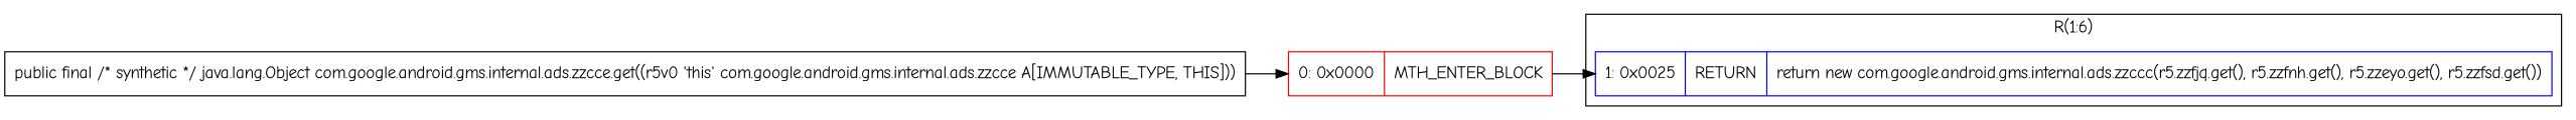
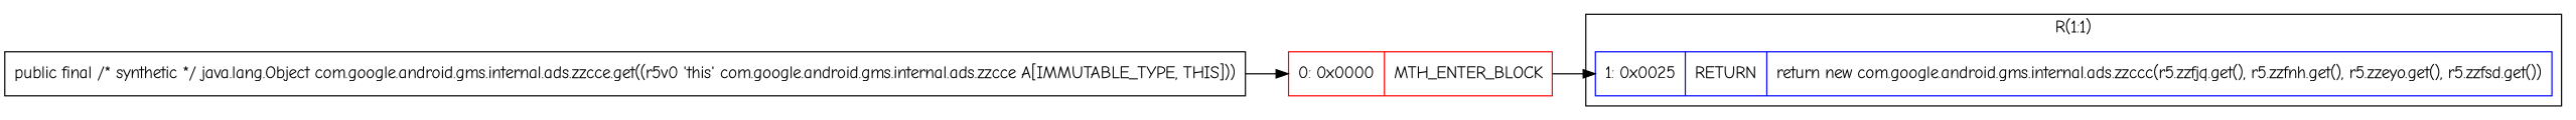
  digraph {
    rankdir=LR
    fontname="Comic Neue"
    node [shape=record fontname="Comic Neue"]
    edge [fontname="Comic Neue"]
    n1 [color=blue label="{1\:\ 0x0025|RETURN\l|return new com.google.android.gms.internal.ads.zzccc(r5.zzfjq.get(), r5.zzfnh.get(), r5.zzeyo.get(), r5.zzfsd.get())\l}"]
    n2 [color=red label="{0\:\ 0x0000|MTH_ENTER_BLOCK\l}"]
    n3 [label="{public final \/* synthetic *\/ java.lang.Object com.google.android.gms.internal.ads.zzcce.get((r5v0 'this' com.google.android.gms.internal.ads.zzcce A[IMMUTABLE_TYPE, THIS])) }"]
    subgraph cluster_1 {
-     label="R(1:6)"
+     label="R(1:1)"
      n1
    }
    n2 -> n1
    n3 -> n2
  }
